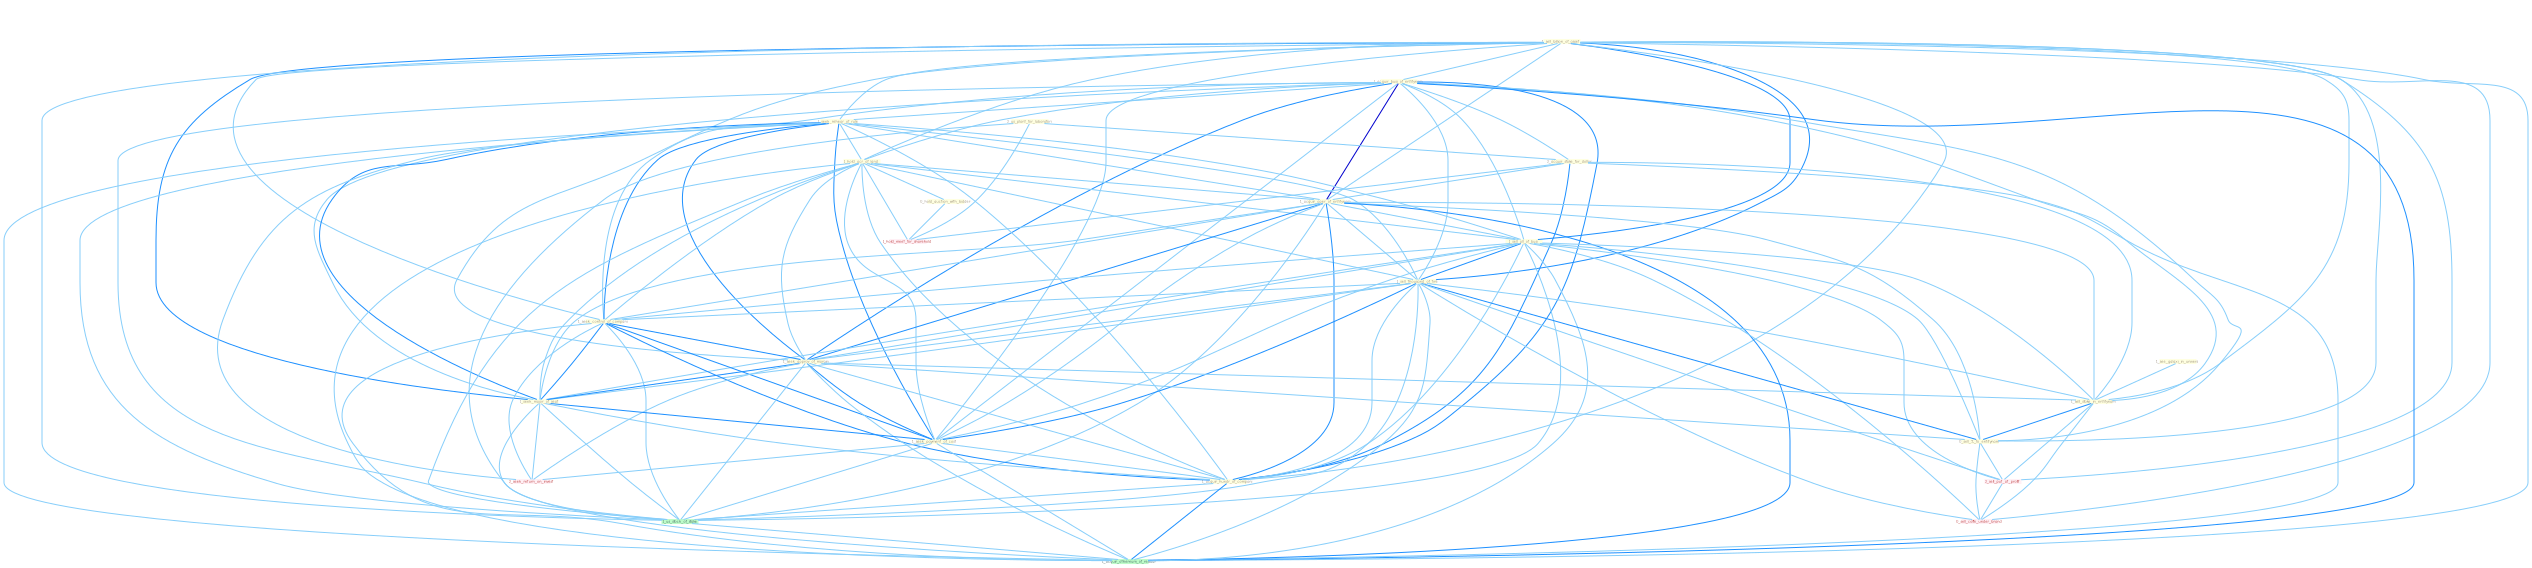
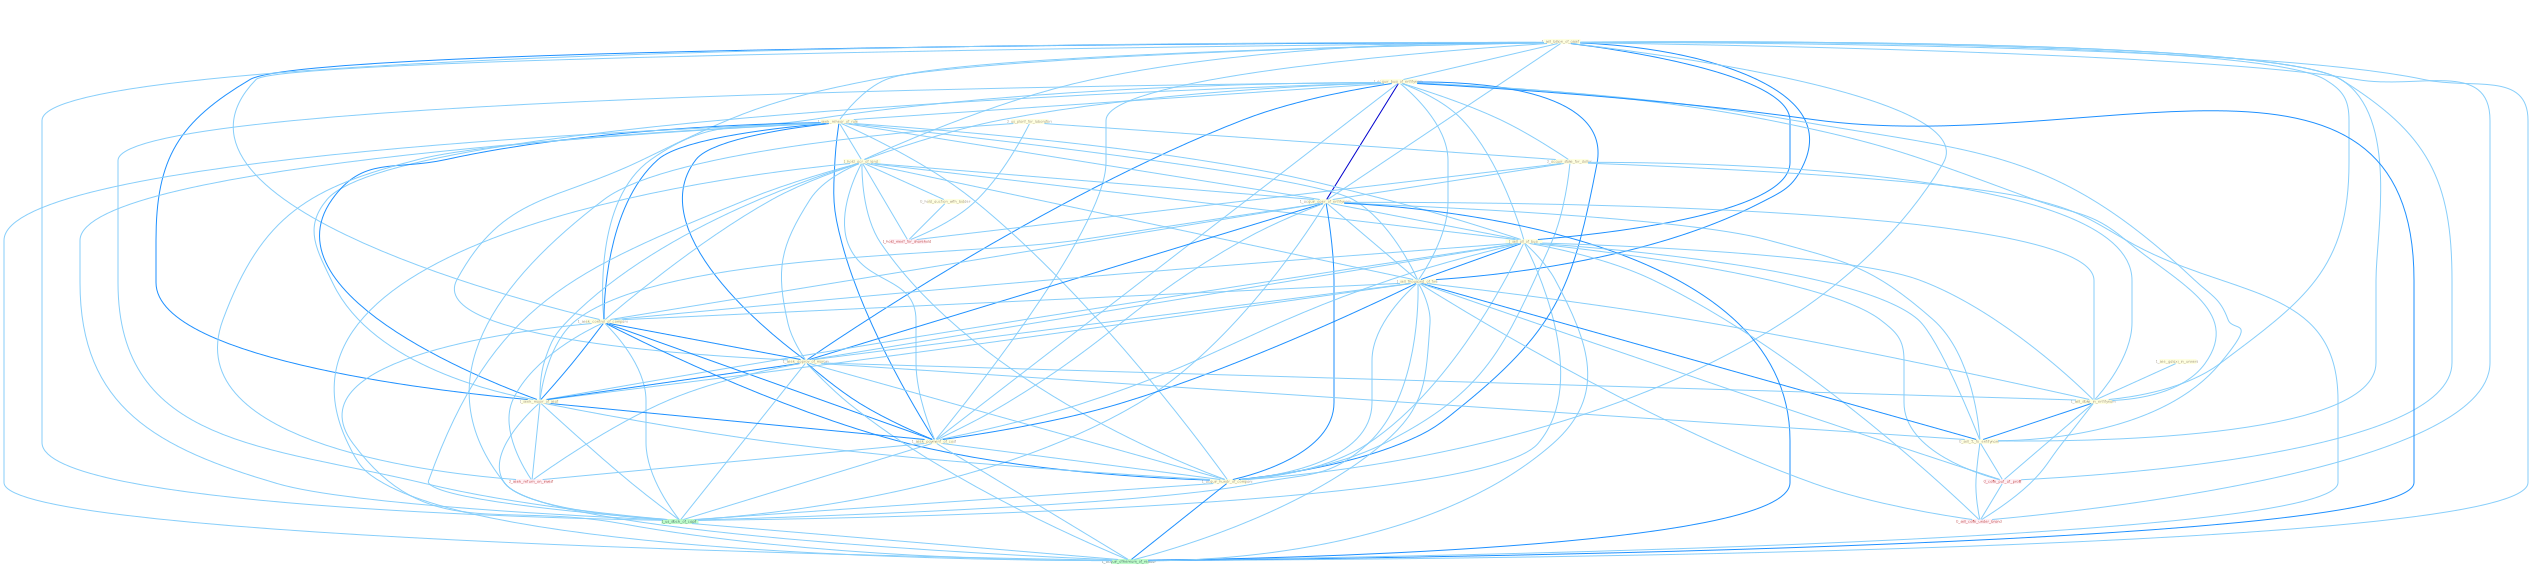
  graph {
    fontname="Comic Neue"
    node [color="#ffffe0" fixedsize=true fontcolor="#8b7d6b" fontname="Comic Neue" fontsize=4 shape=polygon style=filled]
    edge [color="#87cefa" fontname="Comic Neue" w=1]
    "1_sell_billion_of_asset " [height=.06 width=.5]
    "1_acquir_busi_of_entitynam " [height=.06 width=.5]
    "1_seek_rehear_of_rule " [height=.06 width=.5]
    "0_us_plant_for_laboratori " [height=.06 width=.5]
    "0_acquir_stake_for_dollar " [height=.06 width=.5]
    "1_hold_acr_of_land " [height=.06 width=.5]
    "1_acquir_oper_of_entitynam " [height=.06 width=.5]
    "1_see_galaxi_in_univers " [height=.06 width=.5]
    "1_sell_all_of_busi " [height=.06 width=.5]
    "1_sell_thousand_of_tire " [height=.06 width=.5]
    "1_seek_control_of_compani " [height=.06 width=.5]
    "0_hold_auction_with_bidder " [height=.06 width=.5]
    n13 [height=.06 label="1_seek_approv_of_margin" width=.5]
    "1_seek_major_of_seat " [height=.06 width=.5]
    "1_seek_payment_of_cost " [height=.06 width=.5]
    "1_sell_stake_in_entitynam " [height=.06 width=.5]
    "1_acquir_hundr_of_compani " [height=.06 width=.5]
    "0_sell_%_to_entitynam " [height=.06 width=.5]
-   "0_sell_put_at_profit " [color="#fff0f5" fontcolor="#b22222" height=.06 width=.5]
+   "0_sell_put_at_profit " [color="#fff0f5" fontcolor="#b22222" height=.06 width=.5 label="0_coffe_put_at_profit"]
    "0_seek_return_on_invest " [color="#fff0f5" fontcolor="#b22222" height=.06 width=.5]
    "0_sell_coffe_under_brand " [color="#fff0f5" fontcolor="#b22222" height=.06 width=.5]
    "1_hold_meet_for_sharehold " [color="#fff0f5" fontcolor="#b22222" height=.06 width=.5]
-   "1_us_stock_of_capit " [color="#BDFCC9" fontcolor="#2f4f4f" height=.06 width=.5 label="1_us_stock_of_stake"]
+   "1_us_stock_of_capit " [color="#BDFCC9" fontcolor="#2f4f4f" height=.06 width=.5]
    "1_acquir_othernum_of_restaur " [color="#BDFCC9" fontcolor="#2f4f4f" height=.06 width=.5]
    subgraph sub_1 {
      "1_sell_billion_of_asset "
      "1_acquir_busi_of_entitynam "
      "1_seek_rehear_of_rule "
      "0_us_plant_for_laboratori "
      "0_acquir_stake_for_dollar "
      "1_hold_acr_of_land "
      "1_acquir_oper_of_entitynam "
      "1_see_galaxi_in_univers "
      "1_sell_all_of_busi "
      "1_sell_thousand_of_tire "
      "1_seek_control_of_compani "
      "0_hold_auction_with_bidder "
      n13
      "1_seek_major_of_seat "
      "1_seek_payment_of_cost "
      "1_sell_stake_in_entitynam "
      "1_acquir_hundr_of_compani "
      "0_sell_%_to_entitynam "
    }
    subgraph sub_2 {
      "0_sell_put_at_profit "
      "0_seek_return_on_invest "
      "0_sell_coffe_under_brand "
      "1_hold_meet_for_sharehold "
    }
    "1_sell_billion_of_asset " -- "1_acquir_busi_of_entitynam "
    "1_sell_billion_of_asset " -- "1_seek_rehear_of_rule "
    "1_sell_billion_of_asset " -- "1_hold_acr_of_land "
    "1_sell_billion_of_asset " -- "1_acquir_oper_of_entitynam "
    "1_sell_billion_of_asset " -- "1_sell_all_of_busi " [color="#1e90ff" w=2]
    "1_sell_billion_of_asset " -- "1_sell_thousand_of_tire " [color="#1e90ff" w=2]
    "1_sell_billion_of_asset " -- "1_seek_control_of_compani "
    "1_sell_billion_of_asset " -- n13
    "1_sell_billion_of_asset " -- "1_seek_major_of_seat " [color="#1e90ff"]
    "1_sell_billion_of_asset " -- "1_seek_payment_of_cost "
    "1_sell_billion_of_asset " -- "1_sell_stake_in_entitynam "
    "1_sell_billion_of_asset " -- "1_acquir_hundr_of_compani "
    "1_sell_billion_of_asset " -- "0_sell_%_to_entitynam "
    "1_sell_billion_of_asset " -- "0_sell_put_at_profit "
    "1_sell_billion_of_asset " -- "0_sell_coffe_under_brand "
    "1_sell_billion_of_asset " -- "1_us_stock_of_capit "
    "1_sell_billion_of_asset " -- "1_acquir_othernum_of_restaur "
    "1_acquir_busi_of_entitynam " -- "1_seek_rehear_of_rule "
    "1_acquir_busi_of_entitynam " -- "0_acquir_stake_for_dollar "
    "1_acquir_busi_of_entitynam " -- "1_hold_acr_of_land "
    "1_acquir_busi_of_entitynam " -- "1_acquir_oper_of_entitynam " [color="#0000cd" w=3]
    "1_acquir_busi_of_entitynam " -- "1_sell_all_of_busi "
    "1_acquir_busi_of_entitynam " -- "1_sell_thousand_of_tire "
    "1_acquir_busi_of_entitynam " -- "1_seek_control_of_compani "
    "1_acquir_busi_of_entitynam " -- n13 [color="#1e90ff" w=2]
    "1_acquir_busi_of_entitynam " -- "1_seek_major_of_seat "
    "1_acquir_busi_of_entitynam " -- "1_seek_payment_of_cost "
    "1_acquir_busi_of_entitynam " -- "1_sell_stake_in_entitynam "
    "1_acquir_busi_of_entitynam " -- "1_acquir_hundr_of_compani " [color="#1e90ff" w=2]
    "1_acquir_busi_of_entitynam " -- "0_sell_%_to_entitynam "
    "1_acquir_busi_of_entitynam " -- "1_us_stock_of_capit "
    "1_acquir_busi_of_entitynam " -- "1_acquir_othernum_of_restaur " [color="#1e90ff" w=2]
    "1_seek_rehear_of_rule " -- "1_hold_acr_of_land "
    "1_seek_rehear_of_rule " -- "1_acquir_oper_of_entitynam "
    "1_seek_rehear_of_rule " -- "1_sell_all_of_busi "
    "1_seek_rehear_of_rule " -- "1_sell_thousand_of_tire "
    "1_seek_rehear_of_rule " -- "1_seek_control_of_compani " [color="#1e90ff" w=2]
    "1_seek_rehear_of_rule " -- n13 [color="#1e90ff" w=2]
    "1_seek_rehear_of_rule " -- "1_seek_major_of_seat " [color="#1e90ff" w=2]
    "1_seek_rehear_of_rule " -- "1_seek_payment_of_cost " [color="#1e90ff" w=2]
    "1_seek_rehear_of_rule " -- "1_acquir_hundr_of_compani "
    "1_seek_rehear_of_rule " -- "0_seek_return_on_invest "
    "1_seek_rehear_of_rule " -- "1_us_stock_of_capit "
    "1_seek_rehear_of_rule " -- "1_acquir_othernum_of_restaur "
    "0_us_plant_for_laboratori " -- "0_acquir_stake_for_dollar "
    "0_us_plant_for_laboratori " -- "1_hold_meet_for_sharehold "
    "0_us_plant_for_laboratori " -- "1_us_stock_of_capit "
    "0_acquir_stake_for_dollar " -- "1_acquir_oper_of_entitynam "
    "0_acquir_stake_for_dollar " -- "1_sell_stake_in_entitynam "
-   "0_acquir_stake_for_dollar " -- "1_acquir_hundr_of_compani " [color="#1e90ff"]
+   "0_acquir_stake_for_dollar " -- "1_acquir_hundr_of_compani "
    "0_acquir_stake_for_dollar " -- "1_hold_meet_for_sharehold "
    "0_acquir_stake_for_dollar " -- "1_acquir_othernum_of_restaur "
    "1_hold_acr_of_land " -- "1_acquir_oper_of_entitynam "
    "1_hold_acr_of_land " -- "1_sell_all_of_busi "
    "1_hold_acr_of_land " -- "1_sell_thousand_of_tire "
    "1_hold_acr_of_land " -- "1_seek_control_of_compani "
    "1_hold_acr_of_land " -- "0_hold_auction_with_bidder "
    "1_hold_acr_of_land " -- n13
    "1_hold_acr_of_land " -- "1_seek_major_of_seat "
    "1_hold_acr_of_land " -- "1_seek_payment_of_cost "
    "1_hold_acr_of_land " -- "1_acquir_hundr_of_compani "
    "1_hold_acr_of_land " -- "1_hold_meet_for_sharehold "
    "1_hold_acr_of_land " -- "1_us_stock_of_capit "
    "1_hold_acr_of_land " -- "1_acquir_othernum_of_restaur "
    "1_acquir_oper_of_entitynam " -- "1_sell_all_of_busi "
    "1_acquir_oper_of_entitynam " -- "1_sell_thousand_of_tire "
    "1_acquir_oper_of_entitynam " -- "1_seek_control_of_compani "
    "1_acquir_oper_of_entitynam " -- n13 [color="#1e90ff" w=2]
    "1_acquir_oper_of_entitynam " -- "1_seek_major_of_seat "
    "1_acquir_oper_of_entitynam " -- "1_seek_payment_of_cost "
    "1_acquir_oper_of_entitynam " -- "1_sell_stake_in_entitynam "
    "1_acquir_oper_of_entitynam " -- "1_acquir_hundr_of_compani " [color="#1e90ff" w=2]
    "1_acquir_oper_of_entitynam " -- "0_sell_%_to_entitynam "
    "1_acquir_oper_of_entitynam " -- "1_us_stock_of_capit "
    "1_acquir_oper_of_entitynam " -- "1_acquir_othernum_of_restaur " [color="#1e90ff" w=2]
    "1_see_galaxi_in_univers " -- "1_sell_stake_in_entitynam "
    "1_sell_all_of_busi " -- "1_sell_thousand_of_tire " [color="#1e90ff" w=2]
    "1_sell_all_of_busi " -- "1_seek_control_of_compani "
    "1_sell_all_of_busi " -- n13
    "1_sell_all_of_busi " -- "1_seek_major_of_seat "
    "1_sell_all_of_busi " -- "1_seek_payment_of_cost "
    "1_sell_all_of_busi " -- "1_sell_stake_in_entitynam "
    "1_sell_all_of_busi " -- "1_acquir_hundr_of_compani "
    "1_sell_all_of_busi " -- "0_sell_%_to_entitynam "
    "1_sell_all_of_busi " -- "0_sell_put_at_profit "
    "1_sell_all_of_busi " -- "0_sell_coffe_under_brand "
    "1_sell_all_of_busi " -- "1_us_stock_of_capit "
    "1_sell_all_of_busi " -- "1_acquir_othernum_of_restaur "
    "1_sell_thousand_of_tire " -- "1_seek_control_of_compani "
    "1_sell_thousand_of_tire " -- n13
    "1_sell_thousand_of_tire " -- "1_seek_major_of_seat "
    "1_sell_thousand_of_tire " -- "1_seek_payment_of_cost " [color="#1e90ff"]
    "1_sell_thousand_of_tire " -- "1_sell_stake_in_entitynam "
    "1_sell_thousand_of_tire " -- "1_acquir_hundr_of_compani "
    "1_sell_thousand_of_tire " -- "0_sell_%_to_entitynam " [color="#1e90ff"]
    "1_sell_thousand_of_tire " -- "0_sell_put_at_profit "
    "1_sell_thousand_of_tire " -- "0_sell_coffe_under_brand "
    "1_sell_thousand_of_tire " -- "1_us_stock_of_capit "
    "1_sell_thousand_of_tire " -- "1_acquir_othernum_of_restaur "
    "1_seek_control_of_compani " -- n13 [color="#1e90ff" w=2]
    "1_seek_control_of_compani " -- "1_seek_major_of_seat " [color="#1e90ff" w=2]
    "1_seek_control_of_compani " -- "1_seek_payment_of_cost " [color="#1e90ff" w=2]
    "1_seek_control_of_compani " -- "1_acquir_hundr_of_compani " [color="#1e90ff" w=2]
    "1_seek_control_of_compani " -- "0_seek_return_on_invest "
    "1_seek_control_of_compani " -- "1_us_stock_of_capit "
    "1_seek_control_of_compani " -- "1_acquir_othernum_of_restaur "
    "0_hold_auction_with_bidder " -- "1_hold_meet_for_sharehold "
    n13 -- "1_seek_major_of_seat " [color="#1e90ff" w=2]
    n13 -- "1_seek_payment_of_cost " [color="#1e90ff" w=2]
    n13 -- "1_sell_stake_in_entitynam "
    n13 -- "1_acquir_hundr_of_compani "
    n13 -- "0_sell_%_to_entitynam "
    n13 -- "0_seek_return_on_invest "
    n13 -- "1_us_stock_of_capit "
    n13 -- "1_acquir_othernum_of_restaur "
    "1_seek_major_of_seat " -- "1_seek_payment_of_cost " [color="#1e90ff" w=2]
    "1_seek_major_of_seat " -- "1_acquir_hundr_of_compani "
    "1_seek_major_of_seat " -- "0_seek_return_on_invest "
    "1_seek_major_of_seat " -- "1_us_stock_of_capit "
    "1_seek_major_of_seat " -- "1_acquir_othernum_of_restaur "
    "1_seek_payment_of_cost " -- "1_acquir_hundr_of_compani "
    "1_seek_payment_of_cost " -- "0_seek_return_on_invest "
    "1_seek_payment_of_cost " -- "1_us_stock_of_capit "
    "1_seek_payment_of_cost " -- "1_acquir_othernum_of_restaur "
    "1_sell_stake_in_entitynam " -- "0_sell_%_to_entitynam " [color="#1e90ff" w=2]
    "1_sell_stake_in_entitynam " -- "0_sell_put_at_profit "
    "1_sell_stake_in_entitynam " -- "0_sell_coffe_under_brand "
    "1_acquir_hundr_of_compani " -- "1_us_stock_of_capit "
    "1_acquir_hundr_of_compani " -- "1_acquir_othernum_of_restaur " [color="#1e90ff" w=2]
    "0_sell_%_to_entitynam " -- "0_sell_put_at_profit "
    "0_sell_%_to_entitynam " -- "0_sell_coffe_under_brand "
    "0_sell_put_at_profit " -- "0_sell_coffe_under_brand "
    "1_us_stock_of_capit " -- "1_acquir_othernum_of_restaur "
  }
